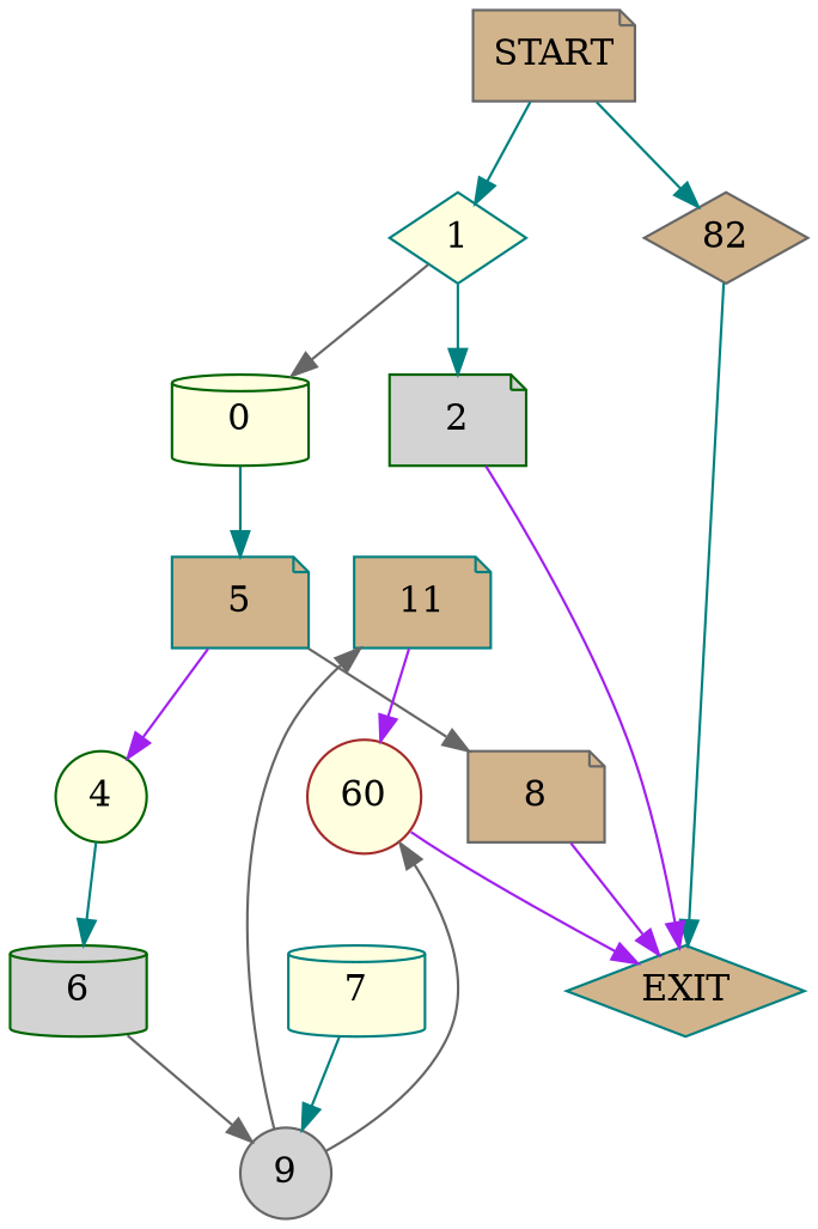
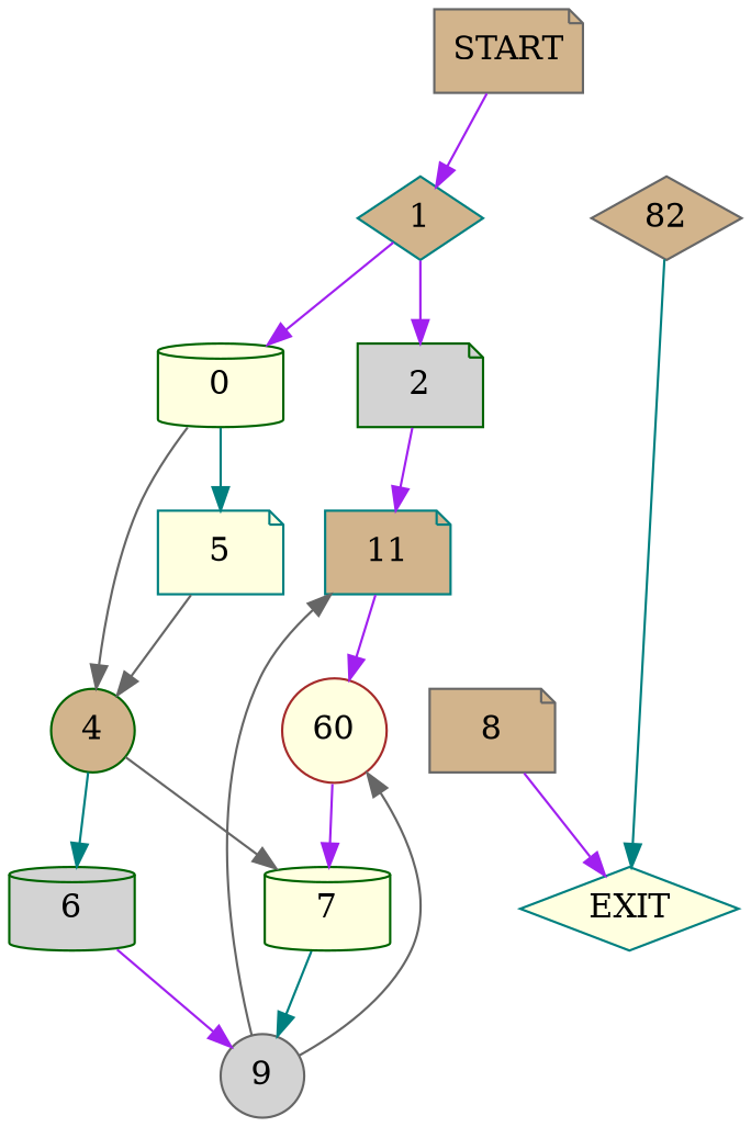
  digraph {
    node [color=teal fillcolor=tan shape=note style=filled]
    edge [color=gray40]
    n1 [color=gray40 label=START]
-   1 [fillcolor=lightyellow shape=diamond]
+   1 [shape=diamond]
    n3 [color=gray40 label=82 shape=diamond]
    2 [color=darkgreen fillcolor=lightgrey]
    n5 [color=darkgreen fillcolor=lightyellow label=0 shape=cylinder]
-   n6 [label=EXIT shape=diamond]
-   4 [color=darkgreen fillcolor=lightyellow shape=circle]
-   5
+   n6 [fillcolor=lightyellow label=EXIT shape=diamond]
+   4 [color=darkgreen shape=circle]
+   5 [fillcolor=lightyellow]
    6 [color=darkgreen fillcolor=lightgrey shape=cylinder]
-   7 [fillcolor=lightyellow shape=cylinder]
+   7 [color=darkgreen fillcolor=lightyellow shape=cylinder]
    8 [color=gray40]
    9 [color=gray40 fillcolor=lightgrey shape=circle]
    n13 [color=brown fillcolor=lightyellow label=60 shape=circle]
    11
-   n1 -> 1 [color=teal]
-   n1 -> n3 [color=teal]
-   1 -> 2 [color=teal]
-   1 -> n5
+   n1 -> 1 [color=purple]
+   1 -> 2 [color=purple]
+   1 -> n5 [color=purple]
    n3 -> n6 [color=teal]
-   2 -> n6 [color=purple]
+   2 -> 11 [color=purple]
+   n5 -> 4
    n5 -> 5 [color=teal]
    4 -> 6 [color=teal]
-   5 -> 4 [color=purple]
-   5 -> 8
-   6 -> 9
+   4 -> 7
+   5 -> 4
+   6 -> 9 [color=purple]
    7 -> 9 [color=teal]
    8 -> n6 [color=purple]
    9 -> n13
    9 -> 11
-   n13 -> n6 [color=purple]
+   n13 -> 7 [color=purple]
    11 -> n13 [color=purple]
  }
